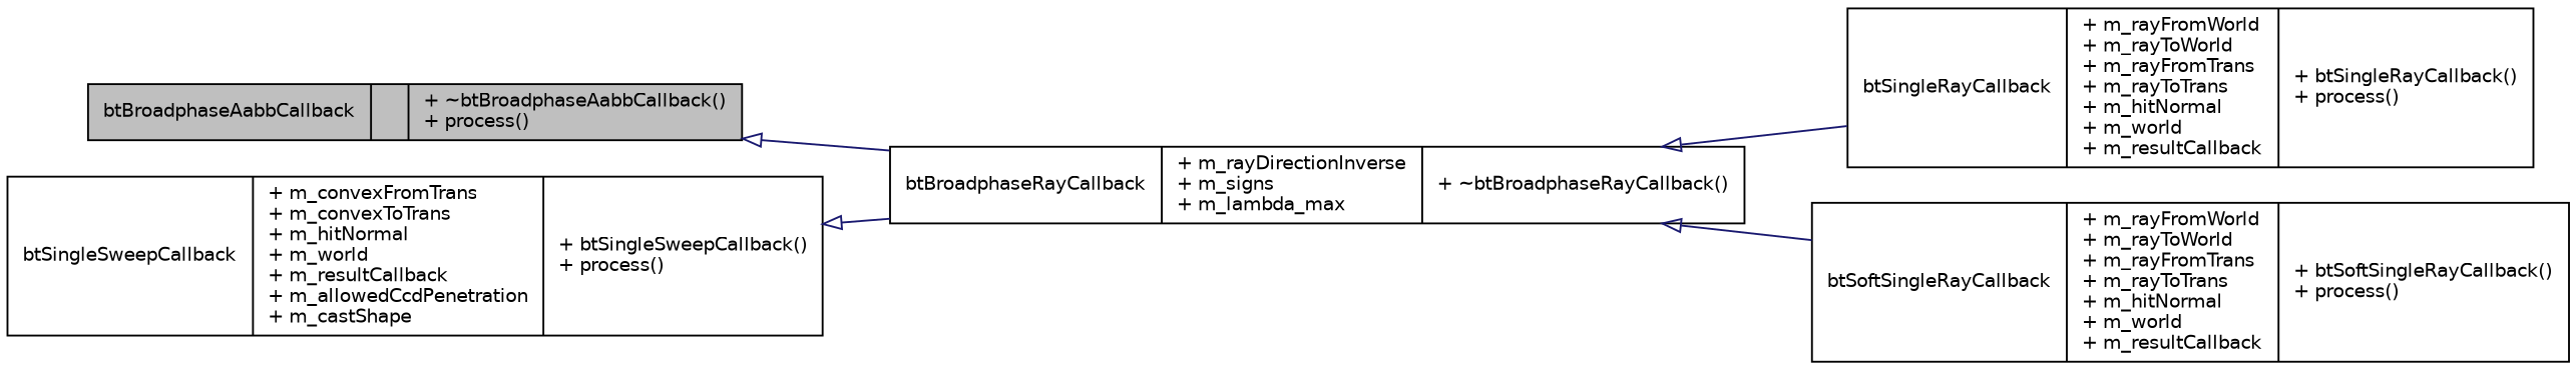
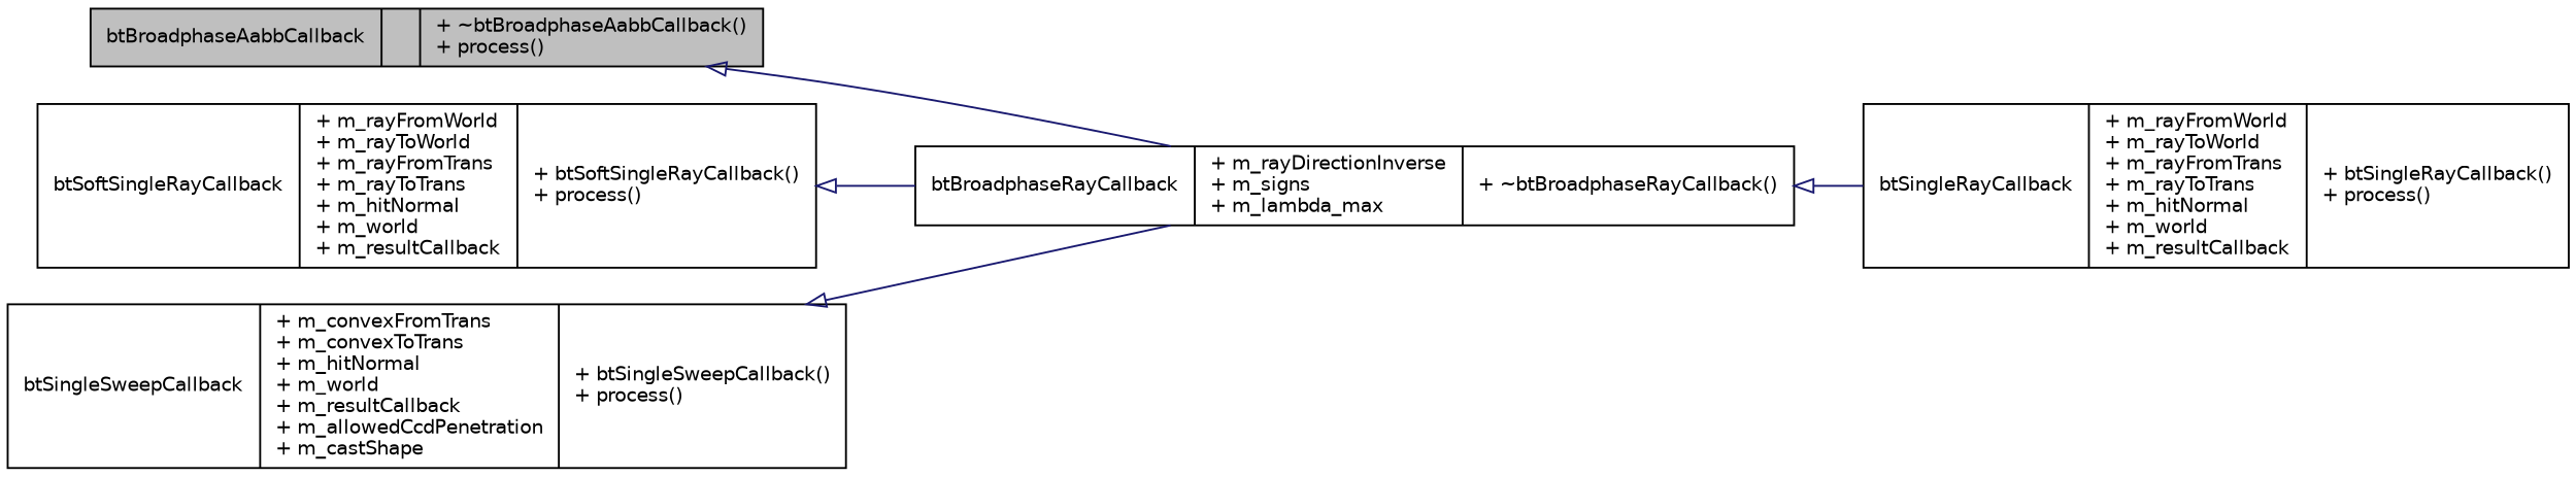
  digraph {
    rankdir=LR
    node [color=black fillcolor=white fontname=Helvetica fontsize=10 shape=record style=filled]
    edge [arrowtail=empty color=midnightblue dir=back fontname=Helvetica fontsize=10 labelfontname=Helvetica labelfontsize=10 style=solid]
    n1 [fillcolor=grey75 fontcolor=black height=0.2 label="{btBroadphaseAabbCallback\n||+ ~btBroadphaseAabbCallback()\l+ process()\l}" width=0.4]
    n2 [height=0.2 label="{btBroadphaseRayCallback\n|+ m_rayDirectionInverse\l+ m_signs\l+ m_lambda_max\l|+ ~btBroadphaseRayCallback()\l}" width=0.4]
    n3 [height=0.2 label="{btSingleRayCallback\n|+ m_rayFromWorld\l+ m_rayToWorld\l+ m_rayFromTrans\l+ m_rayToTrans\l+ m_hitNormal\l+ m_world\l+ m_resultCallback\l|+ btSingleRayCallback()\l+ process()\l}" width=0.4]
    n4 [height=0.2 label="{btSoftSingleRayCallback\n|+ m_rayFromWorld\l+ m_rayToWorld\l+ m_rayFromTrans\l+ m_rayToTrans\l+ m_hitNormal\l+ m_world\l+ m_resultCallback\l|+ btSoftSingleRayCallback()\l+ process()\l}" width=0.4]
    n5 [height=0.2 label="{btSingleSweepCallback\n|+ m_convexFromTrans\l+ m_convexToTrans\l+ m_hitNormal\l+ m_world\l+ m_resultCallback\l+ m_allowedCcdPenetration\l+ m_castShape\l|+ btSingleSweepCallback()\l+ process()\l}" width=0.4]
    n1 -> n2
    n2 -> n3
-   n2 -> n4
+   n4 -> n2
    n5 -> n2
  }
